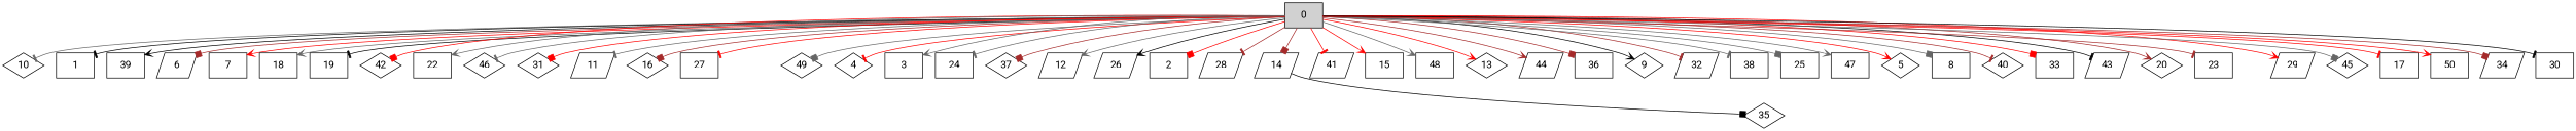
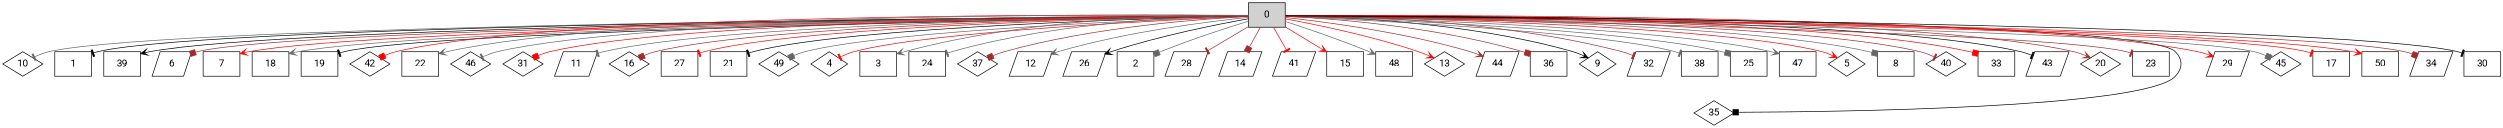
  digraph {
    fontname=Roboto
    node [fillcolor=white fontname=Roboto shape=box style=filled]
    edge [arrowhead=tee color=gray40 fontname=Roboto]
    0 [fillcolor=grey82]
    n2 [label="10\n" shape=diamond]
    n3 [label="1\n"]
    n4 [label="39\n"]
    n5 [label="6\n" shape=parallelogram]
    n6 [label="7\n"]
    n7 [label="18\n"]
    n8 [label="19\n"]
    n9 [label="42\n" shape=diamond]
    n10 [label="22\n"]
    n11 [label="46\n" shape=diamond]
    n12 [label="31\n" shape=diamond]
    n13 [label="11\n" shape=parallelogram]
    n14 [label="16\n" shape=diamond]
    n15 [label="27\n"]
+   n16 [label="21\n"]
    n17 [label="49\n" shape=diamond]
    n18 [label="4\n" shape=diamond]
    n19 [label="3\n"]
    n20 [label="24\n"]
    n21 [label="37\n" shape=diamond]
    n22 [label="12\n" shape=parallelogram]
    n23 [label="26\n" shape=parallelogram]
    n24 [label="2\n"]
    n25 [label="28\n" shape=parallelogram]
    n26 [label="14\n" shape=parallelogram]
    n27 [label="41\n" shape=parallelogram]
    n28 [label="15\n"]
    n29 [label="48\n"]
    n30 [label="13\n" shape=diamond]
    n31 [label="44\n" shape=parallelogram]
    n32 [label="36\n"]
    n33 [label="9\n" shape=diamond]
    n34 [label="32\n" shape=parallelogram]
    n35 [label="38\n"]
    n36 [label="25\n"]
    n37 [label="47\n"]
    n38 [label="5\n" shape=diamond]
    n39 [label="8\n"]
    n40 [label="40\n" shape=diamond]
    n41 [label="33\n"]
    n42 [label="43\n" shape=parallelogram]
    n43 [label="20\n" shape=diamond]
    n44 [label="23\n"]
    n45 [label="35\n" shape=diamond]
    n46 [label="29\n" shape=parallelogram]
    n47 [label="45\n" shape=diamond]
    n48 [label="17\n"]
    n49 [label="50\n"]
    n50 [label="34\n" shape=parallelogram]
    n51 [label="30\n"]
    0 -> n2
    0 -> n3 [color=black]
    0 -> n4 [arrowhead=vee color=black]
    0 -> n5 [arrowhead=box color=brown]
    0 -> n6 [arrowhead=vee color=red]
    0 -> n7 [arrowhead=vee]
    0 -> n8 [color=black]
    0 -> n9 [arrowhead=box color=red]
    0 -> n10 [arrowhead=vee]
    0 -> n11
    0 -> n12 [arrowhead=box color=red]
    0 -> n13
    0 -> n14 [arrowhead=box color=brown]
    0 -> n15 [color=red]
+   0 -> n16 [color=black]
    0 -> n17 [arrowhead=box]
    0 -> n18 [color=red]
    0 -> n19 [arrowhead=vee]
    0 -> n20
    0 -> n21 [arrowhead=box color=brown]
    0 -> n22 [arrowhead=vee]
    0 -> n23 [arrowhead=vee color=black]
-   0 -> n24 [arrowhead=box color=red]
+   0 -> n24 [arrowhead=box]
    0 -> n25 [color=brown]
    0 -> n26 [arrowhead=box color=brown]
    0 -> n27 [color=red]
    0 -> n28 [arrowhead=vee color=red]
    0 -> n29 [arrowhead=vee]
    0 -> n30 [arrowhead=vee color=red]
    0 -> n31 [arrowhead=vee color=brown]
    0 -> n32 [arrowhead=box color=brown]
    0 -> n33 [arrowhead=vee color=black]
    0 -> n34 [color=brown]
    0 -> n35
    0 -> n36 [arrowhead=box]
    0 -> n37 [arrowhead=vee]
    0 -> n38 [arrowhead=vee color=red]
    0 -> n39 [arrowhead=box]
    0 -> n40 [color=brown]
    0 -> n41 [arrowhead=box color=red]
    0 -> n42 [color=black]
    0 -> n43 [arrowhead=vee color=brown]
    0 -> n44 [color=brown]
-   n26 -> n45 [arrowhead=box color=black]
+   0 -> n45 [arrowhead=box color=black]
    0 -> n46 [arrowhead=vee color=red]
    0 -> n47 [arrowhead=box]
    0 -> n48 [color=red]
    0 -> n49 [arrowhead=vee color=red]
    0 -> n50 [arrowhead=box color=brown]
    0 -> n51 [color=black]
  }
